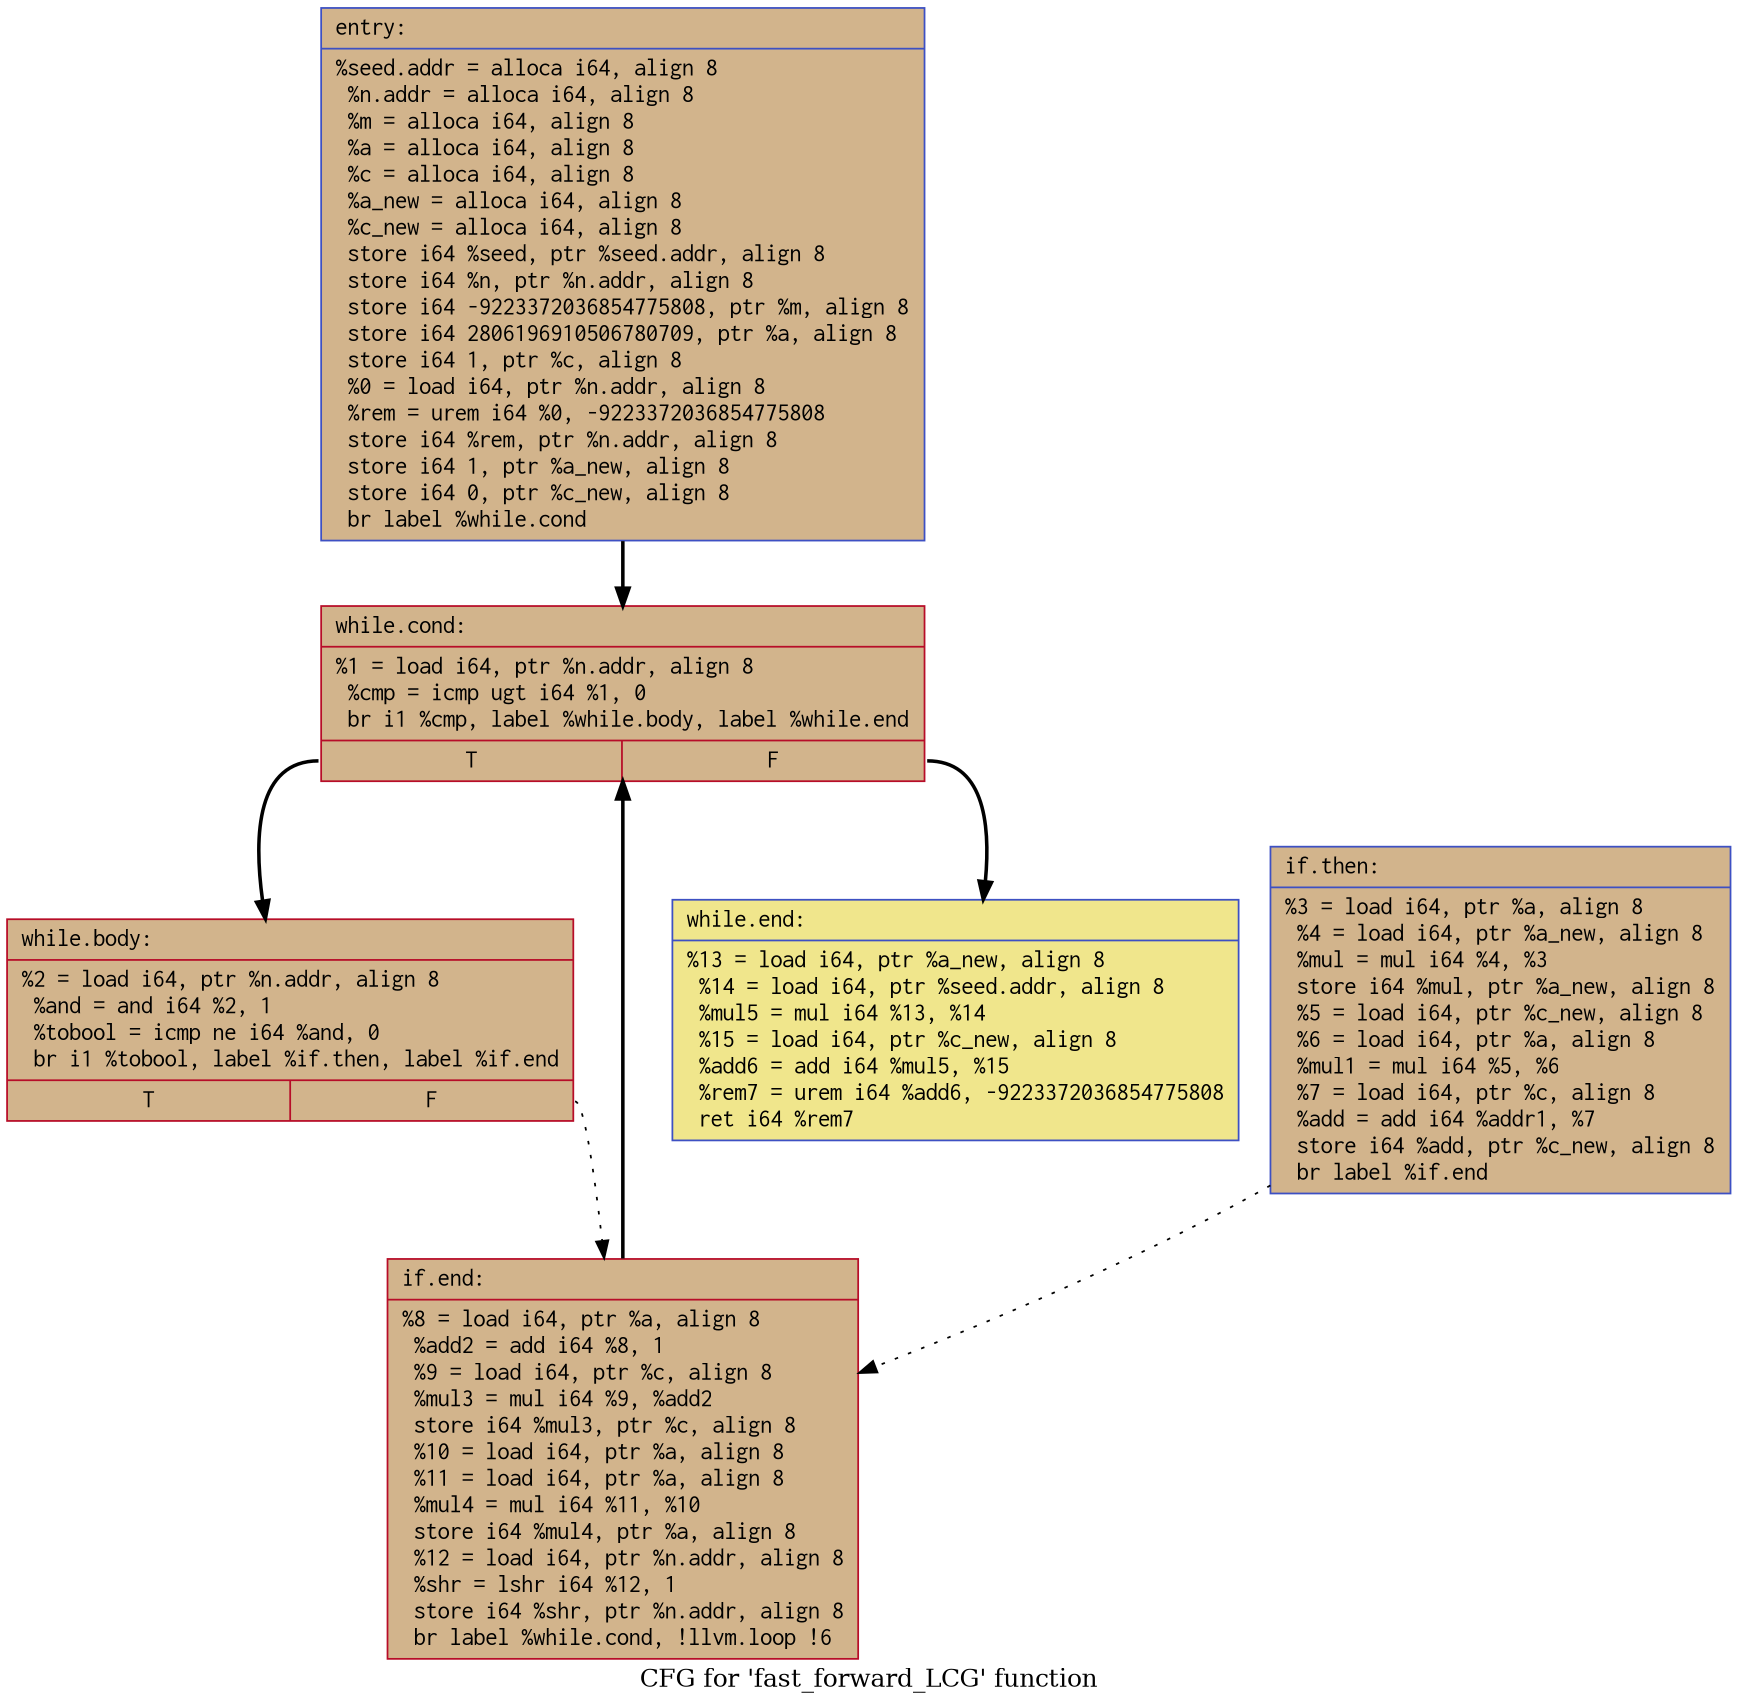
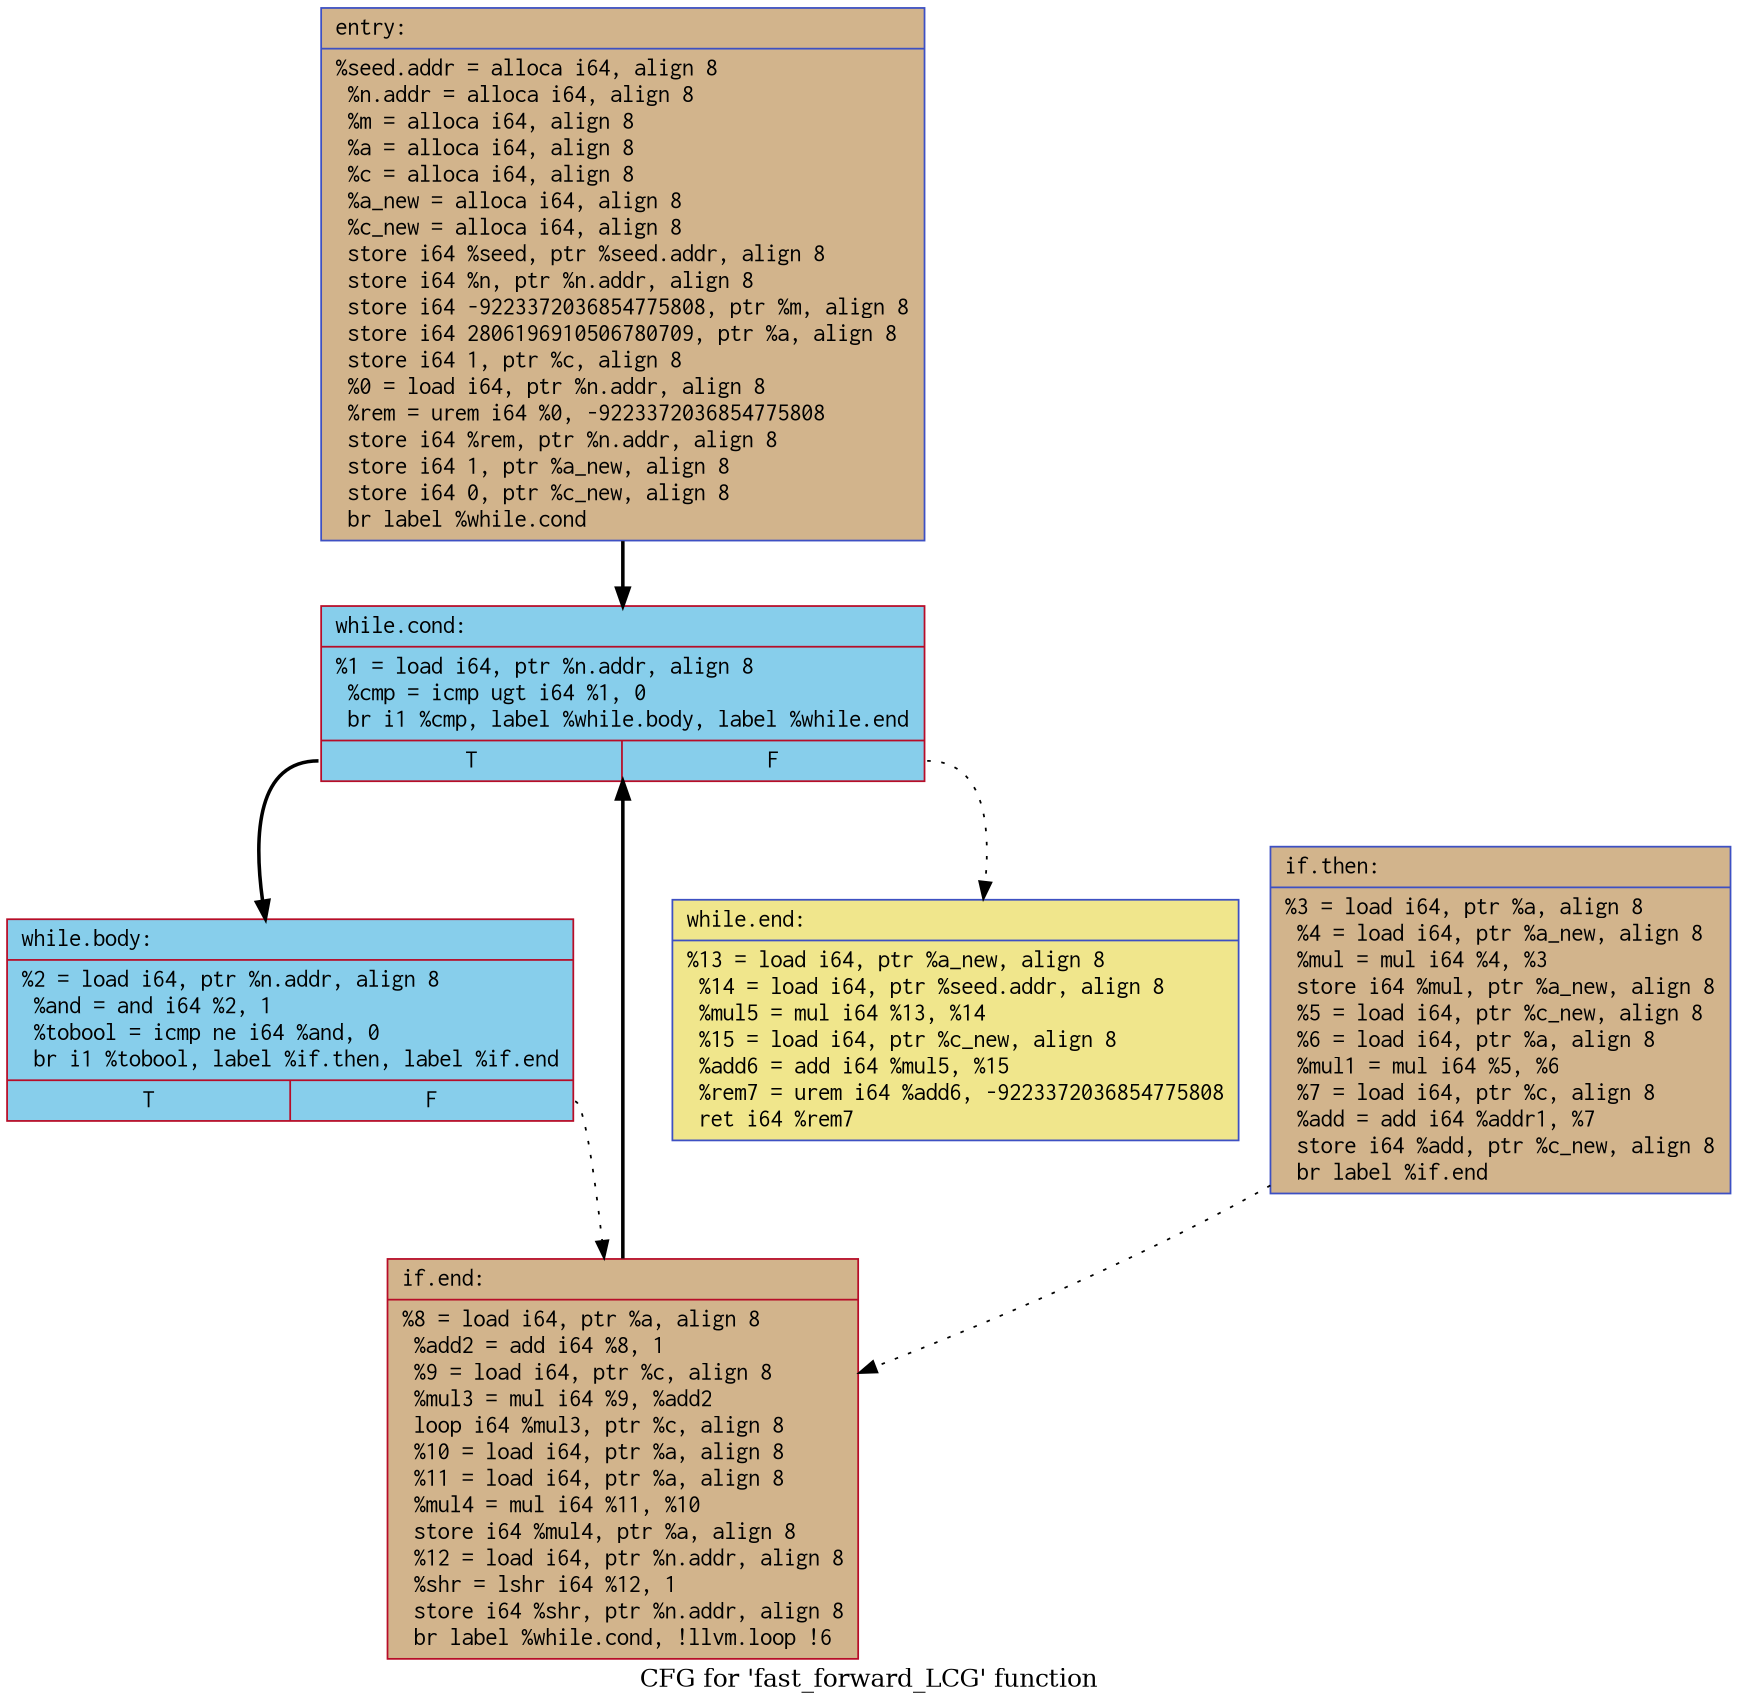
  digraph {
    label="CFG for 'fast_forward_LCG' function"
    node [color="#3d50c3ff" fillcolor=tan fontname=Courier shape=record style=filled]
    edge [style=bold]
    n1 [label="{entry:\l|  %seed.addr = alloca i64, align 8\l  %n.addr = alloca i64, align 8\l  %m = alloca i64, align 8\l  %a = alloca i64, align 8\l  %c = alloca i64, align 8\l  %a_new = alloca i64, align 8\l  %c_new = alloca i64, align 8\l  store i64 %seed, ptr %seed.addr, align 8\l  store i64 %n, ptr %n.addr, align 8\l  store i64 -9223372036854775808, ptr %m, align 8\l  store i64 2806196910506780709, ptr %a, align 8\l  store i64 1, ptr %c, align 8\l  %0 = load i64, ptr %n.addr, align 8\l  %rem = urem i64 %0, -9223372036854775808\l  store i64 %rem, ptr %n.addr, align 8\l  store i64 1, ptr %a_new, align 8\l  store i64 0, ptr %c_new, align 8\l  br label %while.cond\l}"]
-   n2 [color="#b70d28ff" label="{while.cond:\l|  %1 = load i64, ptr %n.addr, align 8\l  %cmp = icmp ugt i64 %1, 0\l  br i1 %cmp, label %while.body, label %while.end\l|{<s0>T|<s1>F}}"]
-   n3 [color="#b70d28ff" label="{while.body:\l|  %2 = load i64, ptr %n.addr, align 8\l  %and = and i64 %2, 1\l  %tobool = icmp ne i64 %and, 0\l  br i1 %tobool, label %if.then, label %if.end\l|{<s0>T|<s1>F}}"]
+   n2 [color="#b70d28ff" fillcolor=skyblue label="{while.cond:\l|  %1 = load i64, ptr %n.addr, align 8\l  %cmp = icmp ugt i64 %1, 0\l  br i1 %cmp, label %while.body, label %while.end\l|{<s0>T|<s1>F}}"]
+   n3 [color="#b70d28ff" fillcolor=skyblue label="{while.body:\l|  %2 = load i64, ptr %n.addr, align 8\l  %and = and i64 %2, 1\l  %tobool = icmp ne i64 %and, 0\l  br i1 %tobool, label %if.then, label %if.end\l|{<s0>T|<s1>F}}"]
    n4 [fillcolor=khaki label="{while.end:\l|  %13 = load i64, ptr %a_new, align 8\l  %14 = load i64, ptr %seed.addr, align 8\l  %mul5 = mul i64 %13, %14\l  %15 = load i64, ptr %c_new, align 8\l  %add6 = add i64 %mul5, %15\l  %rem7 = urem i64 %add6, -9223372036854775808\l  ret i64 %rem7\l}"]
-   n5 [color="#b70d28ff" label="{if.end:\l|  %8 = load i64, ptr %a, align 8\l  %add2 = add i64 %8, 1\l  %9 = load i64, ptr %c, align 8\l  %mul3 = mul i64 %9, %add2\l  store i64 %mul3, ptr %c, align 8\l  %10 = load i64, ptr %a, align 8\l  %11 = load i64, ptr %a, align 8\l  %mul4 = mul i64 %11, %10\l  store i64 %mul4, ptr %a, align 8\l  %12 = load i64, ptr %n.addr, align 8\l  %shr = lshr i64 %12, 1\l  store i64 %shr, ptr %n.addr, align 8\l  br label %while.cond, !llvm.loop !6\l}"]
+   n5 [color="#b70d28ff" label="{if.end:\l|  %8 = load i64, ptr %a, align 8\l  %add2 = add i64 %8, 1\l  %9 = load i64, ptr %c, align 8\l  %mul3 = mul i64 %9, %add2\l  loop i64 %mul3, ptr %c, align 8\l  %10 = load i64, ptr %a, align 8\l  %11 = load i64, ptr %a, align 8\l  %mul4 = mul i64 %11, %10\l  store i64 %mul4, ptr %a, align 8\l  %12 = load i64, ptr %n.addr, align 8\l  %shr = lshr i64 %12, 1\l  store i64 %shr, ptr %n.addr, align 8\l  br label %while.cond, !llvm.loop !6\l}"]
    n6 [label="{if.then:\l|  %3 = load i64, ptr %a, align 8\l  %4 = load i64, ptr %a_new, align 8\l  %mul = mul i64 %4, %3\l  store i64 %mul, ptr %a_new, align 8\l  %5 = load i64, ptr %c_new, align 8\l  %6 = load i64, ptr %a, align 8\l  %mul1 = mul i64 %5, %6\l  %7 = load i64, ptr %c, align 8\l  %add = add i64 %addr1, %7\l  store i64 %add, ptr %c_new, align 8\l  br label %if.end\l}"]
    n1 -> n2
    n2 -> n3 [tailport=s0]
-   n2 -> n4 [tailport=s1]
+   n2 -> n4 [style=dotted tailport=s1]
    n3 -> n5 [style=dotted tailport=s1]
    n5 -> n2
    n6 -> n5 [style=dotted]
  }
